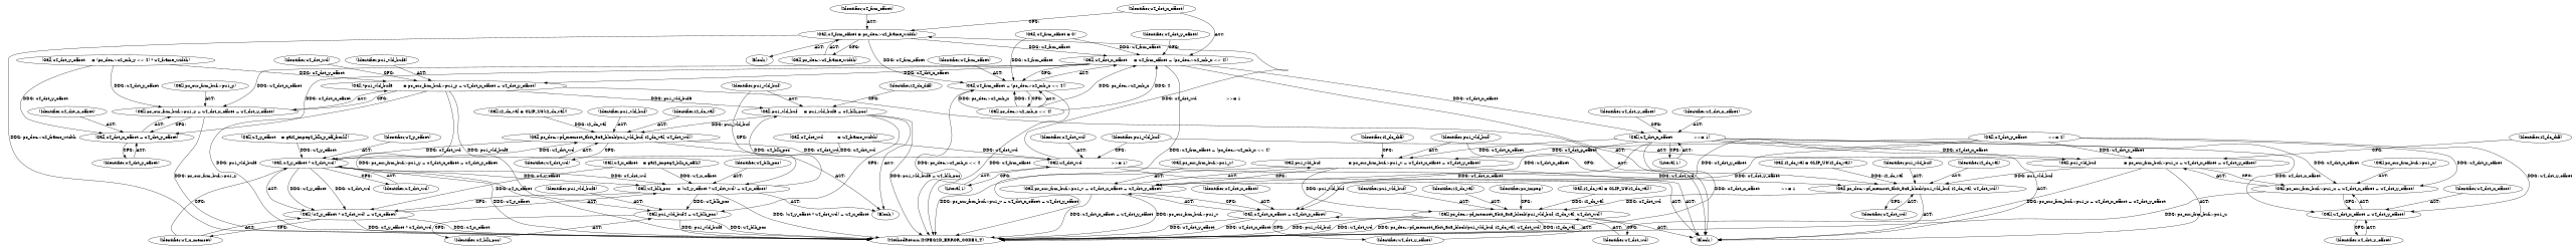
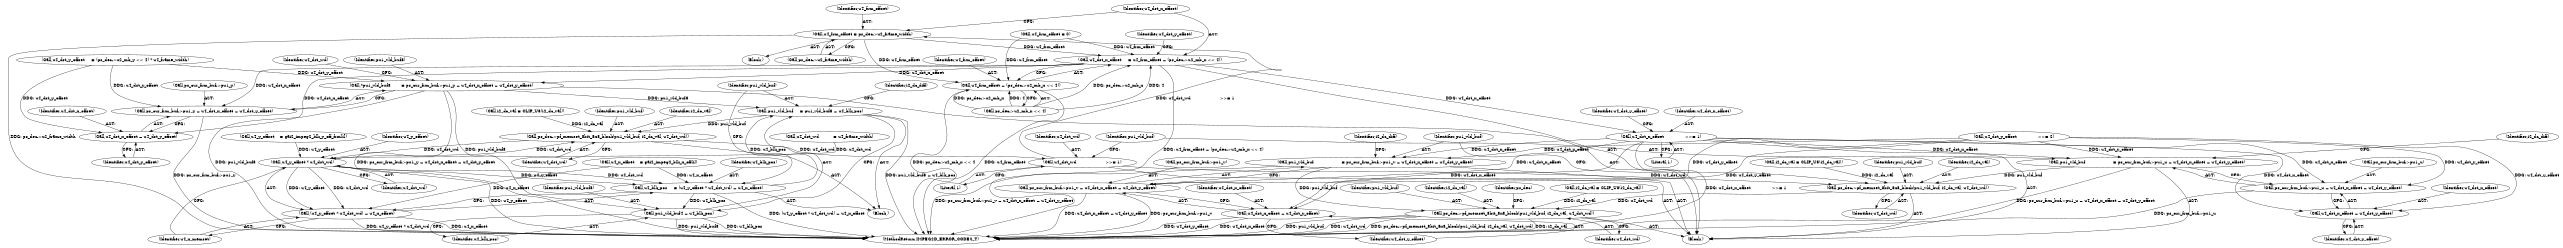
  digraph {
    n1 [label="(Call,u4_frm_offset = ps_dec->u2_frame_width)"]
    n2 [label="(Call,u4_dst_x_offset     = u4_frm_offset + (ps_dec->u2_mb_x << 4))"]
    n3 [label="(Call,u4_frm_offset + (ps_dec->u2_mb_x << 4))"]
    n4 [label="(MethodReturn,IMPEG2D_ERROR_CODES_T)"]
    n5 [label="(Block,)"]
    n6 [label="(Call,ps_dec->u2_frame_width)"]
    n7 [label="(Call,*pu1_vld_buf8        = ps_cur_frm_buf->pu1_y + u4_dst_x_offset + u4_dst_y_offset)"]
    n8 [label="(Call,ps_cur_frm_buf->pu1_y + u4_dst_x_offset + u4_dst_y_offset)"]
    n9 [label="(Call,u4_dst_x_offset + u4_dst_y_offset)"]
    n10 [label="(Call,u4_dst_x_offset                >>= 1)"]
    n11 [label="(Block,)"]
    n12 [label="(Call,ps_dec->u2_mb_x << 4)"]
    n13 [label="(Call,pu1_vld_buf     = pu1_vld_buf8 + u4_blk_pos)"]
    n14 [label="(Call,pu1_vld_buf4 + u4_blk_pos)"]
    n15 [label="(Identifier,u4_dst_y_offset)"]
    n16 [label="(Call,pu1_vld_buf                     = ps_cur_frm_buf->pu1_u + u4_dst_x_offset + u4_dst_y_offset)"]
    n17 [label="(Call,ps_cur_frm_buf->pu1_u + u4_dst_x_offset + u4_dst_y_offset)"]
    n18 [label="(Call,u4_dst_x_offset + u4_dst_y_offset)"]
    n19 [label="(Call,pu1_vld_buf                     = ps_cur_frm_buf->pu1_v + u4_dst_x_offset + u4_dst_y_offset)"]
    n20 [label="(Call,ps_cur_frm_buf->pu1_v + u4_dst_x_offset + u4_dst_y_offset)"]
    n21 [label="(Call,u4_dst_x_offset + u4_dst_y_offset)"]
    n22 [label="(Literal,1)"]
    n23 [label="(Call,ps_dec->pf_memset_8bit_8x8_block(pu1_vld_buf, i2_dc_val, u4_dst_wd))"]
    n24 [label="(Block,)"]
    n25 [label="(Identifier,u4_blk_pos)"]
    n26 [label="(Call,u4_y_offset * u4_dst_wd)"]
    n27 [label="(Call,u4_dst_wd                      >>= 1)"]
    n28 [label="(Identifier,u4_dst_wd)"]
    n29 [label="(Call,u4_blk_pos     = (u4_y_offset * u4_dst_wd) + u4_x_offset)"]
    n30 [label="(Call,(u4_y_offset * u4_dst_wd) + u4_x_offset)"]
    n31 [label="(Identifier,u4_dst_wd)"]
    n32 [label="(Call,ps_dec->pf_memset_8bit_8x8_block(pu1_vld_buf, i2_dc_val, u4_dst_wd))"]
    n33 [label="(Literal,1)"]
    n34 [label="(Identifier,u4_x_memset)"]
    n35 [label="(Call,ps_dec->pf_memset_8bit_8x8_block(pu1_vld_buf, i2_dc_val, u4_dst_wd))"]
    n36 [label="(Identifier,u4_dst_wd)"]
    n37 [label="(Identifier,u4_dst_wd)"]
    n38 [label="(Identifier,u4_dst_y_offset)"]
    n39 [label="(Identifier,u4_dst_y_offset)"]
    n40 [label="(Call,ps_cur_frm_buf->pu1_v)"]
    n41 [label="(Identifier,u4_dst_wd)"]
    n42 [label="(Identifier,u4_dst_y_offset)"]
    n43 [label="(Call,i2_dc_val = CLIP_U8(i2_dc_val))"]
    n44 [label="(Identifier,pu1_vld_buf)"]
    n45 [label="(Identifier,pu1_vld_buf8)"]
    n46 [label="(Identifier,pu1_vld_buf)"]
    n47 [label="(Identifier,pu1_vld_buf)"]
    n48 [label="(Identifier,u4_dst_y_offset)"]
    n49 [label="(Identifier,u4_dst_x_offset)"]
    n50 [label="(Identifier,i2_dc_diff)"]
    n51 [label="(Call,u4_dst_wd           = u4_frame_width)"]
    n52 [label="(Identifier,pu1_vld_buf8)"]
    n53 [label="(Identifier,u4_frm_offset)"]
    n54 [label="(Identifier,i2_dc_val)"]
    n55 [label="(Identifier,u4_frm_offset)"]
-   n56 [label="(Identifier,ps_impeg)"]
+   n56 [label="(Identifier,ps_dec)"]
    n57 [label="(Identifier,pu1_vld_buf)"]
    n58 [label="(Call,i2_dc_val = CLIP_U8(i2_dc_val))"]
    n59 [label="(Call,u4_x_offset    = gai2_impeg2_blk_x_off[i])"]
    n60 [label="(Identifier,u4_y_offset)"]
    n61 [label="(Identifier,i2_dc_diff)"]
    n62 [label="(Identifier,u4_dst_x_offset)"]
    n63 [label="(Identifier,i2_dc_val)"]
    n64 [label="(Identifier,u4_dst_x_offset)"]
    n65 [label="(Call,ps_cur_frm_buf->pu1_y)"]
    n66 [label="(Identifier,u4_dst_x_offset)"]
    n67 [label="(Identifier,u4_blk_pos)"]
    n68 [label="(Identifier,u4_dst_x_offset)"]
    n69 [label="(Call,ps_cur_frm_buf->pu1_u)"]
    n70 [label="(Call,u4_dst_y_offset     = (ps_dec->u2_mb_y << 4) * u4_frame_width)"]
    n71 [label="(Call,u4_frm_offset = 0)"]
    n72 [label="(Identifier,pu1_vld_buf)"]
    n73 [label="(Call,u4_y_offset    = gai2_impeg2_blk_y_off_frm[i])"]
    n74 [label="(Identifier,u4_dst_wd)"]
    n75 [label="(Identifier,pu1_vld_buf)"]
    n76 [label="(Call,i2_dc_val = CLIP_U8(i2_dc_val))"]
    n77 [label="(Identifier,i2_dc_diff)"]
    n78 [label="(Call,u4_dst_y_offset                >>= 2)"]
    n79 [label="(Identifier,i2_dc_val)"]
    n1 -> n2 [label="DDG: u4_frm_offset"]
    n1 -> n3 [label="DDG: u4_frm_offset"]
    n1 -> n4 [label="DDG: ps_dec->u2_frame_width"]
    n1 -> n5 [label="AST: "]
    n1 -> n6 [label="CFG: "]
    n2 -> n3 [label="CFG: "]
    n2 -> n4 [label="DDG: u4_frm_offset + (ps_dec->u2_mb_x << 4)"]
    n2 -> n7 [label="DDG: u4_dst_x_offset"]
    n2 -> n8 [label="DDG: u4_dst_x_offset"]
    n2 -> n9 [label="DDG: u4_dst_x_offset"]
    n2 -> n10 [label="DDG: u4_dst_x_offset"]
    n2 -> n11 [label="AST: "]
    n3 -> n2 [label="AST: "]
    n3 -> n4 [label="DDG: ps_dec->u2_mb_x << 4"]
    n3 -> n4 [label="DDG: u4_frm_offset"]
    n3 -> n12 [label="CFG: "]
    n6 -> n1 [label="AST: "]
    n7 -> n4 [label="DDG: ps_cur_frm_buf->pu1_y + u4_dst_x_offset + u4_dst_y_offset"]
    n7 -> n4 [label="DDG: pu1_vld_buf8"]
    n7 -> n8 [label="CFG: "]
    n7 -> n11 [label="AST: "]
    n7 -> n13 [label="DDG: pu1_vld_buf8"]
    n7 -> n14 [label="DDG: pu1_vld_buf8"]
    n8 -> n4 [label="DDG: ps_cur_frm_buf->pu1_y"]
    n8 -> n7 [label="AST: "]
    n8 -> n9 [label="CFG: "]
    n9 -> n8 [label="AST: "]
    n9 -> n15 [label="CFG: "]
    n10 -> n4 [label="DDG: u4_dst_x_offset                >>= 1"]
    n10 -> n11 [label="AST: "]
    n10 -> n16 [label="DDG: u4_dst_x_offset"]
    n10 -> n17 [label="DDG: u4_dst_x_offset"]
    n10 -> n18 [label="DDG: u4_dst_x_offset"]
    n10 -> n19 [label="DDG: u4_dst_x_offset"]
    n10 -> n20 [label="DDG: u4_dst_x_offset"]
    n10 -> n21 [label="DDG: u4_dst_x_offset"]
    n10 -> n22 [label="CFG: "]
    n12 -> n2 [label="DDG: ps_dec->u2_mb_x"]
    n12 -> n2 [label="DDG: 4"]
    n12 -> n3 [label="AST: "]
    n12 -> n3 [label="DDG: ps_dec->u2_mb_x"]
    n12 -> n3 [label="DDG: 4"]
    n13 -> n4 [label="DDG: pu1_vld_buf8 + u4_blk_pos"]
    n13 -> n14 [label="CFG: "]
    n13 -> n23 [label="DDG: pu1_vld_buf"]
    n13 -> n24 [label="AST: "]
    n14 -> n4 [label="DDG: u4_blk_pos"]
    n14 -> n4 [label="DDG: pu1_vld_buf8"]
+   n14 -> n13 [label="AST: "]
    n14 -> n25 [label="CFG: "]
    n15 -> n9 [label="AST: "]
    n16 -> n4 [label="DDG: ps_cur_frm_buf->pu1_u + u4_dst_x_offset + u4_dst_y_offset"]
    n16 -> n11 [label="AST: "]
    n16 -> n17 [label="CFG: "]
    n16 -> n32 [label="DDG: pu1_vld_buf"]
    n17 -> n4 [label="DDG: ps_cur_frm_buf->pu1_u"]
    n17 -> n16 [label="AST: "]
    n17 -> n18 [label="CFG: "]
    n18 -> n17 [label="AST: "]
    n18 -> n38 [label="CFG: "]
    n19 -> n4 [label="DDG: ps_cur_frm_buf->pu1_v + u4_dst_x_offset + u4_dst_y_offset"]
    n19 -> n11 [label="AST: "]
    n19 -> n20 [label="CFG: "]
    n19 -> n35 [label="DDG: pu1_vld_buf"]
    n20 -> n4 [label="DDG: u4_dst_x_offset + u4_dst_y_offset"]
    n20 -> n4 [label="DDG: ps_cur_frm_buf->pu1_v"]
    n20 -> n19 [label="AST: "]
    n20 -> n21 [label="CFG: "]
    n21 -> n4 [label="DDG: u4_dst_y_offset"]
    n21 -> n4 [label="DDG: u4_dst_x_offset"]
    n21 -> n20 [label="AST: "]
    n21 -> n39 [label="CFG: "]
    n22 -> n10 [label="AST: "]
    n23 -> n24 [label="AST: "]
    n23 -> n26 [label="DDG: u4_dst_wd"]
    n23 -> n27 [label="DDG: u4_dst_wd"]
    n23 -> n28 [label="CFG: "]
    n25 -> n14 [label="AST: "]
    n26 -> n4 [label="DDG: u4_y_offset"]
    n26 -> n23 [label="DDG: u4_dst_wd"]
    n26 -> n29 [label="DDG: u4_y_offset"]
    n26 -> n29 [label="DDG: u4_dst_wd"]
    n26 -> n30 [label="AST: "]
    n26 -> n30 [label="DDG: u4_y_offset"]
    n26 -> n30 [label="DDG: u4_dst_wd"]
    n26 -> n31 [label="CFG: "]
    n27 -> n1 [label="DDG: u4_dst_wd                      >>= 1"]
    n27 -> n11 [label="AST: "]
    n27 -> n32 [label="DDG: u4_dst_wd"]
    n27 -> n33 [label="CFG: "]
    n28 -> n23 [label="AST: "]
    n29 -> n4 [label="DDG: (u4_y_offset * u4_dst_wd) + u4_x_offset"]
    n29 -> n13 [label="DDG: u4_blk_pos"]
    n29 -> n14 [label="DDG: u4_blk_pos"]
    n29 -> n24 [label="AST: "]
    n29 -> n30 [label="CFG: "]
    n30 -> n4 [label="DDG: u4_y_offset * u4_dst_wd"]
    n30 -> n4 [label="DDG: u4_x_offset"]
    n30 -> n29 [label="AST: "]
    n30 -> n34 [label="CFG: "]
    n31 -> n26 [label="AST: "]
    n32 -> n11 [label="AST: "]
    n32 -> n35 [label="DDG: u4_dst_wd"]
    n32 -> n36 [label="CFG: "]
    n33 -> n27 [label="AST: "]
    n34 -> n26 [label="CFG: "]
    n34 -> n30 [label="AST: "]
    n35 -> n4 [label="DDG: i2_dc_val"]
    n35 -> n4 [label="DDG: pu1_vld_buf"]
    n35 -> n4 [label="DDG: u4_dst_wd"]
    n35 -> n4 [label="DDG: ps_dec->pf_memset_8bit_8x8_block(pu1_vld_buf, i2_dc_val, u4_dst_wd)"]
    n35 -> n11 [label="AST: "]
    n35 -> n37 [label="CFG: "]
    n36 -> n32 [label="AST: "]
    n37 -> n35 [label="AST: "]
    n38 -> n18 [label="AST: "]
    n39 -> n21 [label="AST: "]
    n40 -> n20 [label="AST: "]
    n41 -> n7 [label="CFG: "]
    n42 -> n2 [label="CFG: "]
    n43 -> n23 [label="DDG: i2_dc_val"]
    n44 -> n19 [label="AST: "]
    n44 -> n32 [label="CFG: "]
    n45 -> n7 [label="AST: "]
    n46 -> n32 [label="AST: "]
    n47 -> n35 [label="AST: "]
    n48 -> n10 [label="CFG: "]
    n49 -> n1 [label="CFG: "]
    n49 -> n2 [label="AST: "]
    n50 -> n19 [label="CFG: "]
    n51 -> n26 [label="DDG: u4_dst_wd"]
-   n51 -> n27 [label="DDG: u4_dst_wd"]
    n52 -> n14 [label="AST: "]
    n53 -> n1 [label="AST: "]
    n54 -> n35 [label="AST: "]
    n55 -> n3 [label="AST: "]
    n56 -> n35 [label="CFG: "]
    n57 -> n13 [label="AST: "]
    n57 -> n29 [label="CFG: "]
    n58 -> n35 [label="DDG: i2_dc_val"]
    n59 -> n29 [label="DDG: u4_x_offset"]
    n59 -> n30 [label="DDG: u4_x_offset"]
    n60 -> n26 [label="AST: "]
    n61 -> n13 [label="CFG: "]
    n62 -> n9 [label="AST: "]
    n63 -> n32 [label="AST: "]
    n64 -> n10 [label="AST: "]
    n65 -> n8 [label="AST: "]
    n66 -> n18 [label="AST: "]
    n67 -> n29 [label="AST: "]
    n68 -> n21 [label="AST: "]
    n69 -> n17 [label="AST: "]
    n70 -> n7 [label="DDG: u4_dst_y_offset"]
    n70 -> n8 [label="DDG: u4_dst_y_offset"]
    n70 -> n9 [label="DDG: u4_dst_y_offset"]
    n71 -> n2 [label="DDG: u4_frm_offset"]
    n71 -> n3 [label="DDG: u4_frm_offset"]
    n72 -> n23 [label="AST: "]
    n73 -> n26 [label="DDG: u4_y_offset"]
    n74 -> n27 [label="AST: "]
    n75 -> n16 [label="AST: "]
    n75 -> n27 [label="CFG: "]
    n76 -> n32 [label="DDG: i2_dc_val"]
    n77 -> n16 [label="CFG: "]
    n78 -> n16 [label="DDG: u4_dst_y_offset"]
    n78 -> n17 [label="DDG: u4_dst_y_offset"]
    n78 -> n18 [label="DDG: u4_dst_y_offset"]
    n78 -> n19 [label="DDG: u4_dst_y_offset"]
    n78 -> n20 [label="DDG: u4_dst_y_offset"]
    n78 -> n21 [label="DDG: u4_dst_y_offset"]
    n79 -> n23 [label="AST: "]
  }
